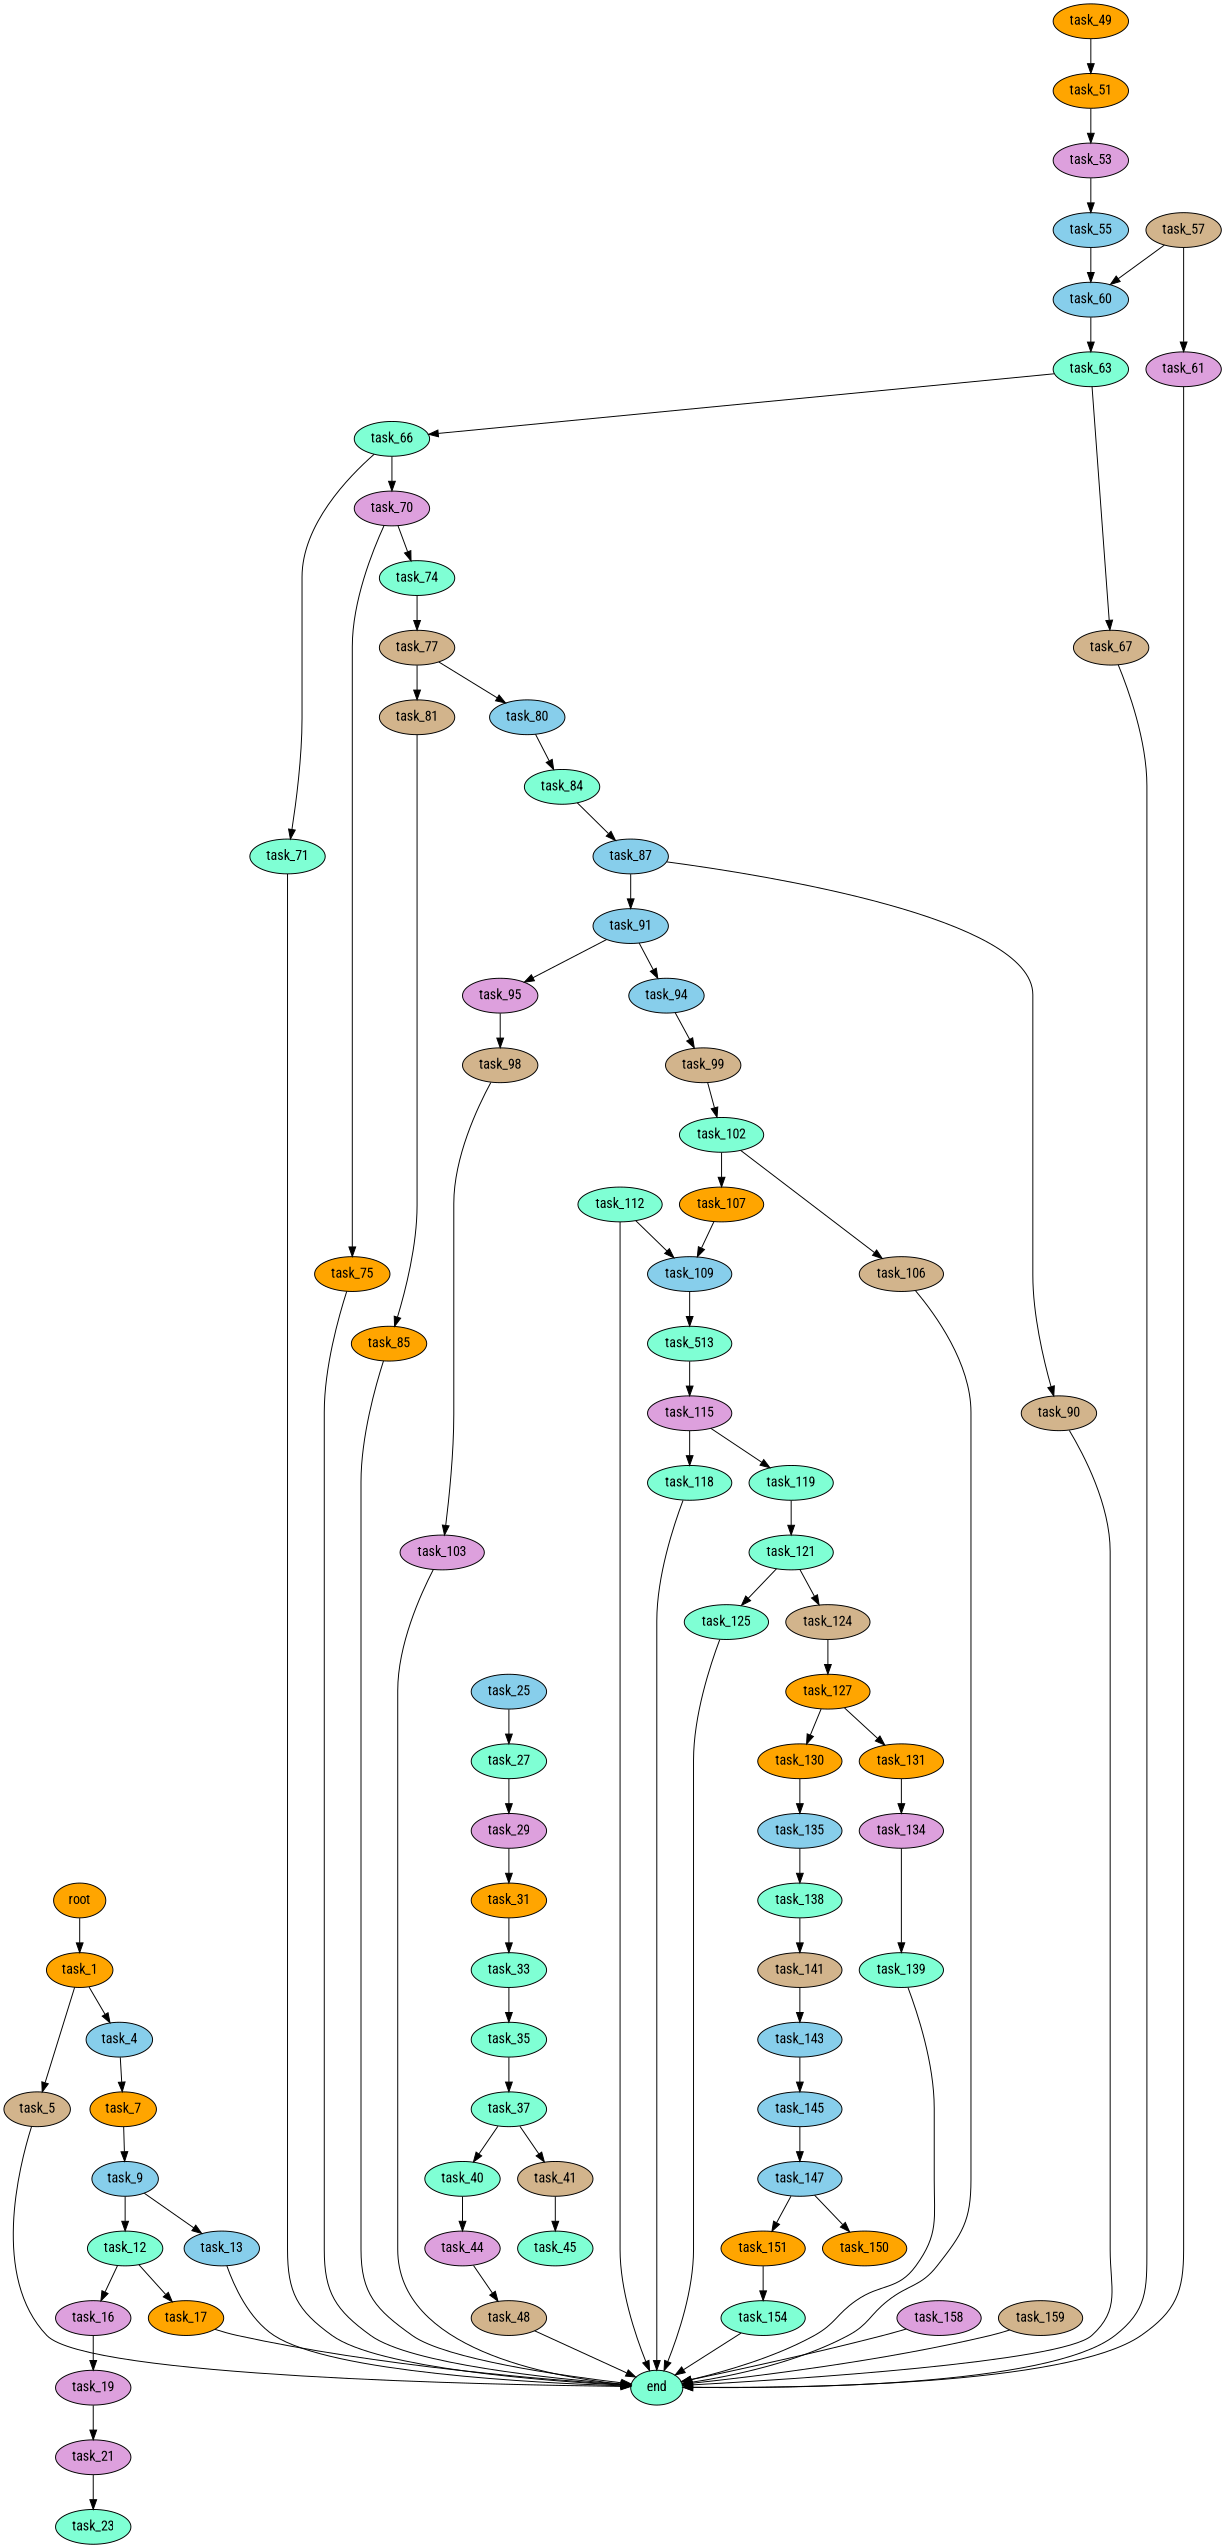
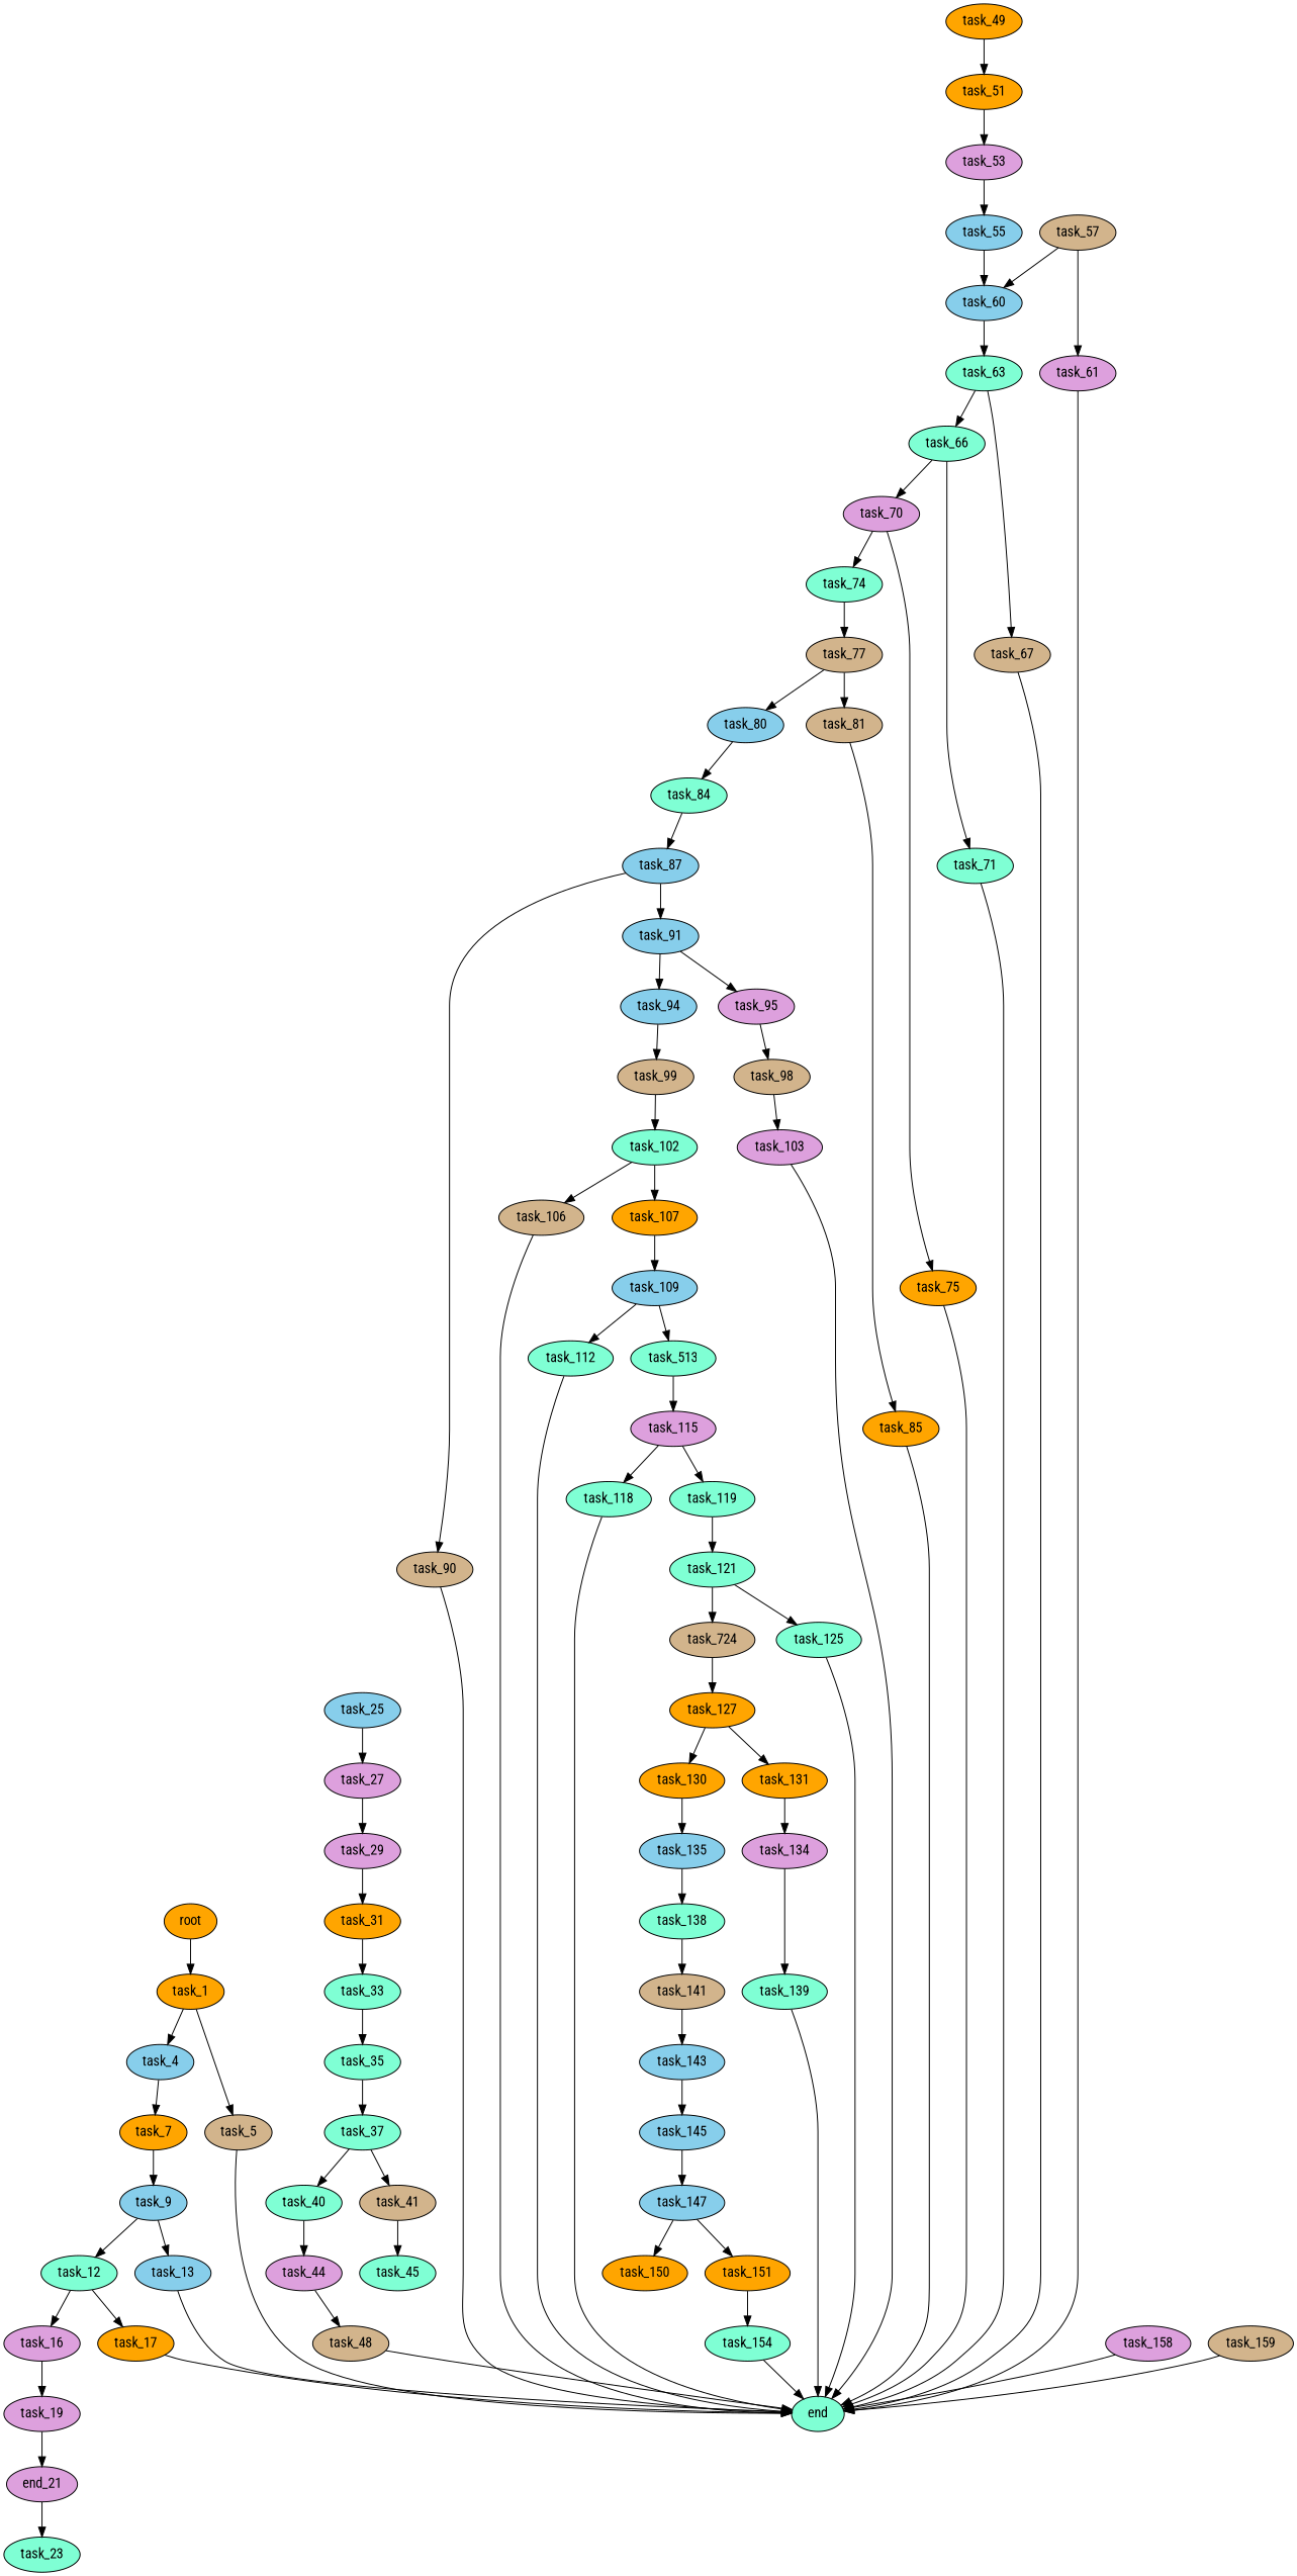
  digraph {
    fontname="Roboto Condensed"
    node [fillcolor=aquamarine fontname="Roboto Condensed" style=filled]
    edge [fontname="Roboto Condensed"]
    root [fillcolor=orange]
    task_1 [fillcolor=orange]
    task_4 [fillcolor=skyblue]
    task_5 [fillcolor=tan]
    task_7 [fillcolor=orange]
    end
    task_9 [fillcolor=skyblue]
    task_12
    task_13 [fillcolor=skyblue]
    task_16 [fillcolor=plum]
    task_17 [fillcolor=orange]
    task_19 [fillcolor=plum]
-   task_21 [fillcolor=plum]
+   task_21 [fillcolor=plum label=end_21]
    task_23
    task_25 [fillcolor=skyblue]
-   task_27
+   task_27 [fillcolor=plum]
    task_29 [fillcolor=plum]
    task_31 [fillcolor=orange]
    task_33
    task_35
    task_37
    task_40
    task_41 [fillcolor=tan]
    task_44 [fillcolor=plum]
    task_45
    task_48 [fillcolor=tan]
    task_49 [fillcolor=orange]
    task_51 [fillcolor=orange]
    task_53 [fillcolor=plum]
    task_55 [fillcolor=skyblue]
    task_60 [fillcolor=skyblue]
    task_57 [fillcolor=tan]
    task_61 [fillcolor=plum]
    task_63
    task_66
    task_67 [fillcolor=tan]
    task_70 [fillcolor=plum]
    task_71
    task_74
    task_75 [fillcolor=orange]
    task_77 [fillcolor=tan]
    task_80 [fillcolor=skyblue]
    task_81 [fillcolor=tan]
    task_84
    task_85 [fillcolor=orange]
    task_87 [fillcolor=skyblue]
    task_90 [fillcolor=tan]
    task_91 [fillcolor=skyblue]
    task_94 [fillcolor=skyblue]
    task_95 [fillcolor=plum]
    task_99 [fillcolor=tan]
    task_98 [fillcolor=tan]
    task_102
    task_103 [fillcolor=plum]
    task_106 [fillcolor=tan]
    task_107 [fillcolor=orange]
    task_109 [fillcolor=skyblue]
    task_112
    n59 [label=task_513]
    task_115 [fillcolor=plum]
    task_118
    task_119
    task_121
-   task_124 [fillcolor=tan]
+   task_124 [fillcolor=tan label=task_724]
    task_125
    task_127 [fillcolor=orange]
    task_130 [fillcolor=orange]
    task_131 [fillcolor=orange]
    task_135 [fillcolor=skyblue]
    task_134 [fillcolor=plum]
    task_138
    task_139
    task_141 [fillcolor=tan]
    task_143 [fillcolor=skyblue]
    task_145 [fillcolor=skyblue]
    task_147 [fillcolor=skyblue]
    task_150 [fillcolor=orange]
    task_151 [fillcolor=orange]
    task_154
    task_158 [fillcolor=plum]
    task_159 [fillcolor=tan]
    root -> task_1
    task_1 -> task_4
    task_1 -> task_5
    task_4 -> task_7
    task_5 -> end
    task_7 -> task_9
    task_9 -> task_12
    task_9 -> task_13
    task_12 -> task_16
    task_12 -> task_17
    task_13 -> end
    task_16 -> task_19
    task_17 -> end
    task_19 -> task_21
    task_21 -> task_23
    task_25 -> task_27
    task_27 -> task_29
    task_29 -> task_31
    task_31 -> task_33
    task_33 -> task_35
    task_35 -> task_37
    task_37 -> task_40
    task_37 -> task_41
    task_40 -> task_44
    task_41 -> task_45
    task_44 -> task_48
    task_48 -> end
    task_49 -> task_51
    task_51 -> task_53
    task_53 -> task_55
    task_55 -> task_60
    task_60 -> task_63
    task_57 -> task_60
    task_57 -> task_61
    task_61 -> end
    task_63 -> task_66
    task_63 -> task_67
    task_66 -> task_70
    task_66 -> task_71
    task_67 -> end
    task_70 -> task_74
    task_70 -> task_75
    task_71 -> end
    task_74 -> task_77
    task_75 -> end
    task_77 -> task_80
    task_77 -> task_81
    task_80 -> task_84
    task_81 -> task_85
    task_84 -> task_87
    task_85 -> end
    task_87 -> task_90
    task_87 -> task_91
    task_90 -> end
    task_91 -> task_94
    task_91 -> task_95
    task_94 -> task_99
    task_95 -> task_98
    task_99 -> task_102
    task_98 -> task_103
    task_102 -> task_106
    task_102 -> task_107
    task_103 -> end
    task_106 -> end
    task_107 -> task_109
-   task_112 -> task_109
+   task_109 -> task_112
    task_109 -> n59
    task_112 -> end
    n59 -> task_115
    task_115 -> task_118
    task_115 -> task_119
    task_118 -> end
    task_119 -> task_121
    task_121 -> task_124
    task_121 -> task_125
    task_124 -> task_127
    task_125 -> end
    task_127 -> task_130
    task_127 -> task_131
    task_130 -> task_135
    task_131 -> task_134
    task_135 -> task_138
    task_134 -> task_139
    task_138 -> task_141
    task_139 -> end
    task_141 -> task_143
    task_143 -> task_145
    task_145 -> task_147
    task_147 -> task_150
    task_147 -> task_151
    task_151 -> task_154
    task_154 -> end
    task_158 -> end
    task_159 -> end
  }
